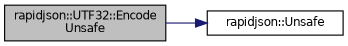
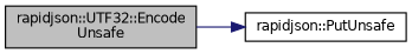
  digraph {
    rankdir=LR
    node [color=black fontname=Helvetica fontsize=10 shape=record style=filled]
    n1 [fillcolor=grey75 fontcolor=black height=0.2 label="rapidjson::UTF32::Encode\lUnsafe" width=0.4]
-   n2 [fillcolor=white height=0.2 label="rapidjson::Unsafe" width=0.4]
+   n2 [fillcolor=white height=0.2 label="rapidjson::PutUnsafe" width=0.4]
    n1 -> n2 [color=midnightblue fontname=Helvetica fontsize=10 labelfontname=Helvetica labelfontsize=10 style=solid]
  }
